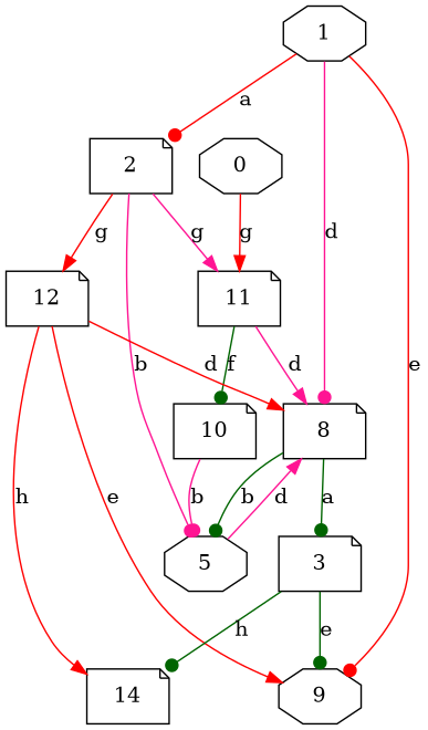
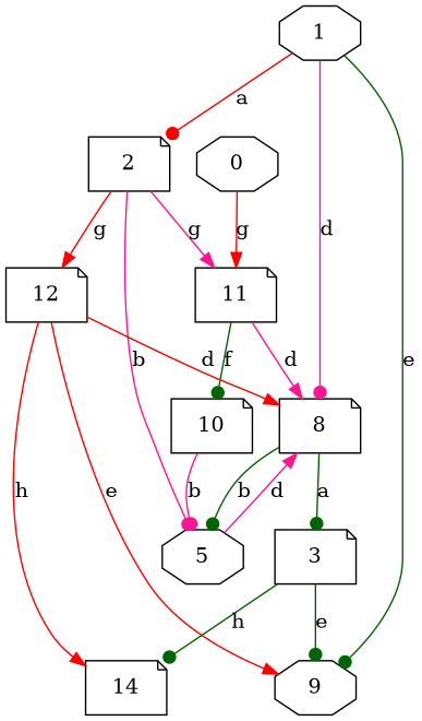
  strict digraph {
    node [shape=note]
    edge [arrowhead=dot color=red]
    0 [shape=octagon]
    11
    8
    10
    2
    5 [shape=octagon]
    12
    9 [shape=octagon]
    14
    3
    1 [shape=octagon]
    0 -> 11 [arrowhead=normal label=g]
    11 -> 8 [arrowhead=normal color=deeppink label=d]
    11 -> 10 [color=darkgreen label=f]
    8 -> 5 [color=darkgreen label=b]
    8 -> 3 [color=darkgreen label=a]
    10 -> 5 [color=deeppink label=b]
    2 -> 11 [arrowhead=normal color=deeppink label=g]
    2 -> 5 [color=deeppink label=b]
    2 -> 12 [arrowhead=normal label=g]
    5 -> 8 [arrowhead=normal color=deeppink label=d]
    12 -> 8 [arrowhead=normal label=d]
    12 -> 9 [arrowhead=normal label=e]
    12 -> 14 [arrowhead=normal label=h]
    3 -> 9 [color=darkgreen label=e]
    3 -> 14 [color=darkgreen label=h]
    1 -> 8 [color=deeppink label=d]
    1 -> 2 [label=a]
-   1 -> 9 [label=e]
+   1 -> 9 [color=darkgreen label=e]
  }
